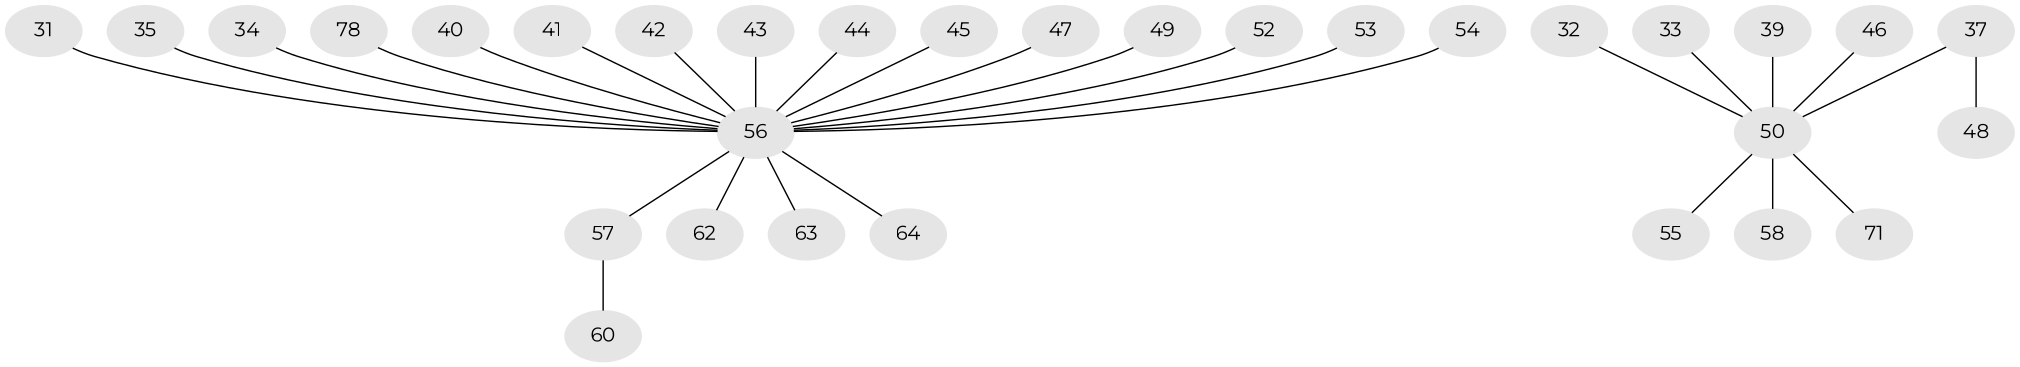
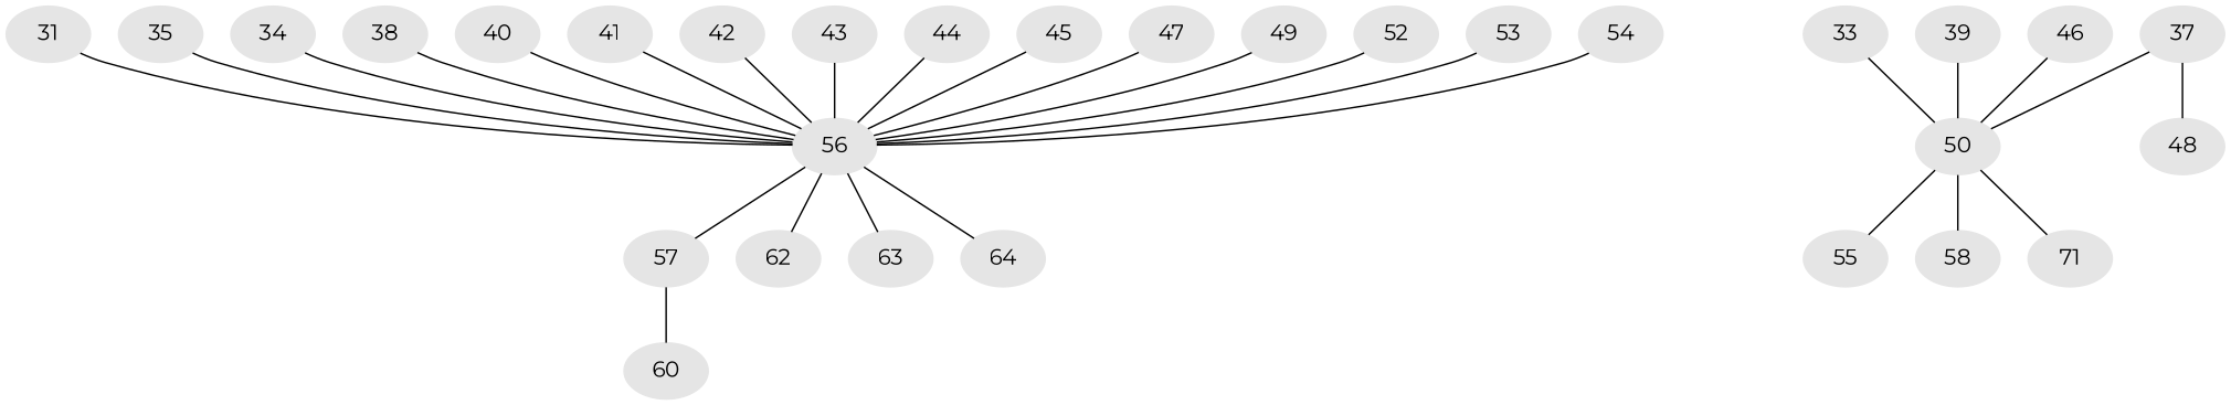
  graph {
    fontname=Montserrat
    node [color=gray90 fontname=Montserrat style=filled]
    edge [fontname=Montserrat]
    56 [super="+3+25+19+8+9+13+14+16+20+21+24+27+28+30+51"]
    57
    62
    63
    64
    31
    50 [super="+17+11+7+23+22+29"]
    55
    58
    n10 [label=71]
-   32
    33
    35
    n14 [label=34]
    37
    48
-   38 [label=78]
+   38
    39
    40
    41
    42
    43
    44
    45
    46
    47
    49
    52
    53
    54
    60
    56 -- 57
    56 -- 62
    56 -- 63
    56 -- 64
    57 -- 60
    31 -- 56
    50 -- 55
    50 -- 58
    50 -- n10
-   32 -- 50
    33 -- 50
    35 -- 56
    n14 -- 56
    37 -- 50
    37 -- 48
    38 -- 56
    39 -- 50
    40 -- 56
    41 -- 56
    42 -- 56
    43 -- 56
    44 -- 56
    45 -- 56
    46 -- 50
    47 -- 56
    49 -- 56
    52 -- 56
    53 -- 56
    54 -- 56
  }
